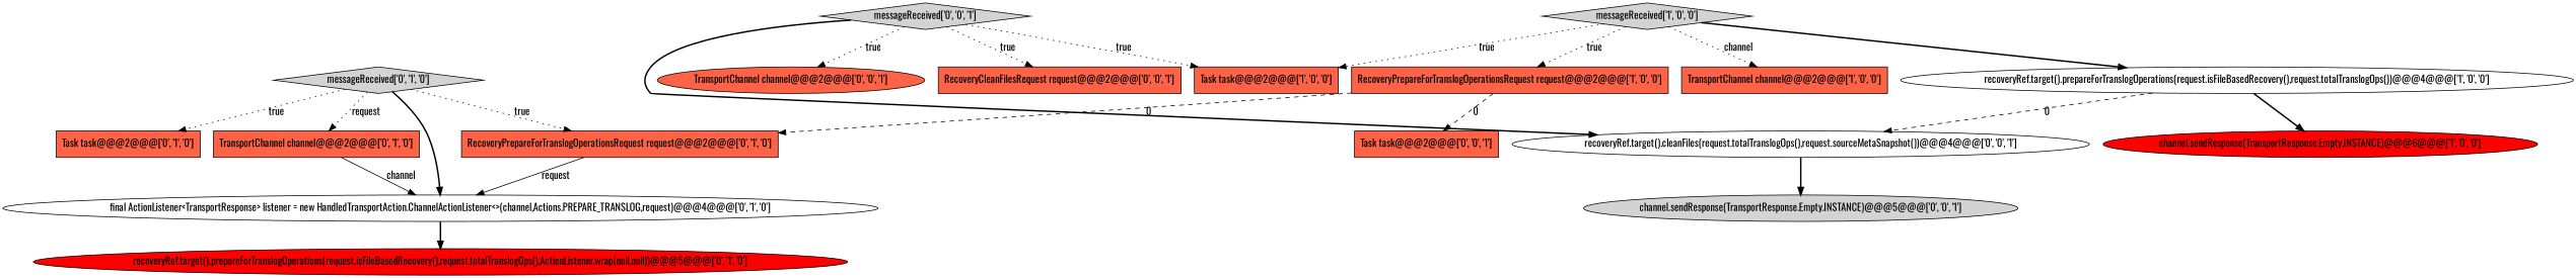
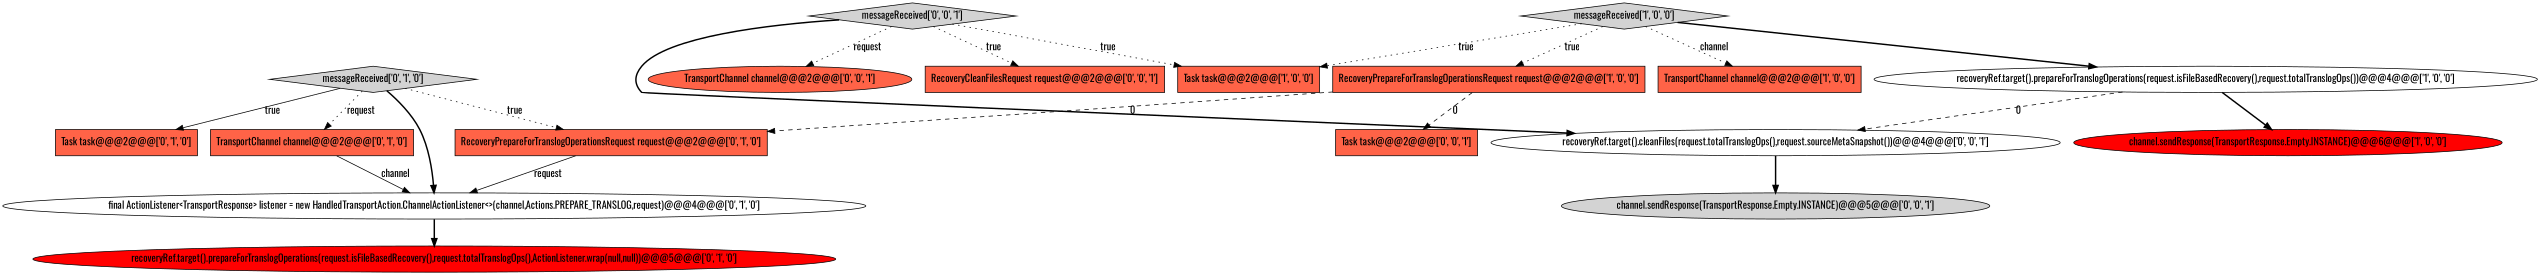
  digraph {
    fontname=Oswald
    node [fillcolor=tomato fontname=Oswald shape=box style=filled]
    edge [fontname=Oswald style=dotted]
    n1 [label="RecoveryCleanFilesRequest request@@@2@@@['0', '0', '1']"]
    n2 [label="Task task@@@2@@@['1', '0', '0']"]
    n3 [label="Task task@@@2@@@['0', '1', '0']"]
    n4 [label="RecoveryPrepareForTranslogOperationsRequest request@@@2@@@['1', '0', '0']"]
    n5 [label="RecoveryPrepareForTranslogOperationsRequest request@@@2@@@['0', '1', '0']"]
    n6 [label="Task task@@@2@@@['0', '0', '1']"]
    n7 [fillcolor=white label="final ActionListener<TransportResponse> listener = new HandledTransportAction.ChannelActionListener<>(channel,Actions.PREPARE_TRANSLOG,request)@@@4@@@['0', '1', '0']" shape=ellipse]
    n8 [label="TransportChannel channel@@@2@@@['1', '0', '0']"]
    n9 [fillcolor=red label="recoveryRef.target().prepareForTranslogOperations(request.isFileBasedRecovery(),request.totalTranslogOps(),ActionListener.wrap(null,null))@@@5@@@['0', '1', '0']" shape=ellipse]
    n10 [fillcolor=lightgray label="messageReceived['0', '1', '0']" shape=diamond]
    n11 [label="TransportChannel channel@@@2@@@['0', '1', '0']"]
    n12 [label="TransportChannel channel@@@2@@@['0', '0', '1']" shape=ellipse]
    n13 [fillcolor=white label="recoveryRef.target().cleanFiles(request.totalTranslogOps(),request.sourceMetaSnapshot())@@@4@@@['0', '0', '1']" shape=ellipse]
    n14 [fillcolor=lightgray label="channel.sendResponse(TransportResponse.Empty.INSTANCE)@@@5@@@['0', '0', '1']" shape=ellipse]
    n15 [fillcolor=white label="recoveryRef.target().prepareForTranslogOperations(request.isFileBasedRecovery(),request.totalTranslogOps())@@@4@@@['1', '0', '0']" shape=ellipse]
    n16 [fillcolor=red label="channel.sendResponse(TransportResponse.Empty.INSTANCE)@@@6@@@['1', '0', '0']" shape=ellipse]
    n17 [fillcolor=lightgray label="messageReceived['0', '0', '1']" shape=diamond]
    n18 [fillcolor=lightgray label="messageReceived['1', '0', '0']" shape=diamond]
    n4 -> n5 [label=0 style=dashed]
    n4 -> n6 [label=0 style=dashed]
    n5 -> n7 [label=request style=solid]
    n7 -> n9 [style=bold]
-   n10 -> n3 [label=true]
+   n10 -> n3 [label=true style=solid]
    n10 -> n5 [label=true]
    n10 -> n7 [style=bold]
    n10 -> n11 [label=request]
    n11 -> n7 [label=channel style=solid]
    n13 -> n14 [style=bold]
    n15 -> n13 [label=0 style=dashed]
    n15 -> n16 [style=bold]
    n17 -> n1 [label=true]
    n17 -> n2 [label=true]
-   n17 -> n12 [label=true]
+   n17 -> n12 [label=request]
    n17 -> n13 [style=bold]
    n18 -> n2 [label=true]
    n18 -> n4 [label=true]
    n18 -> n8 [label=channel]
    n18 -> n15 [style=bold]
  }
